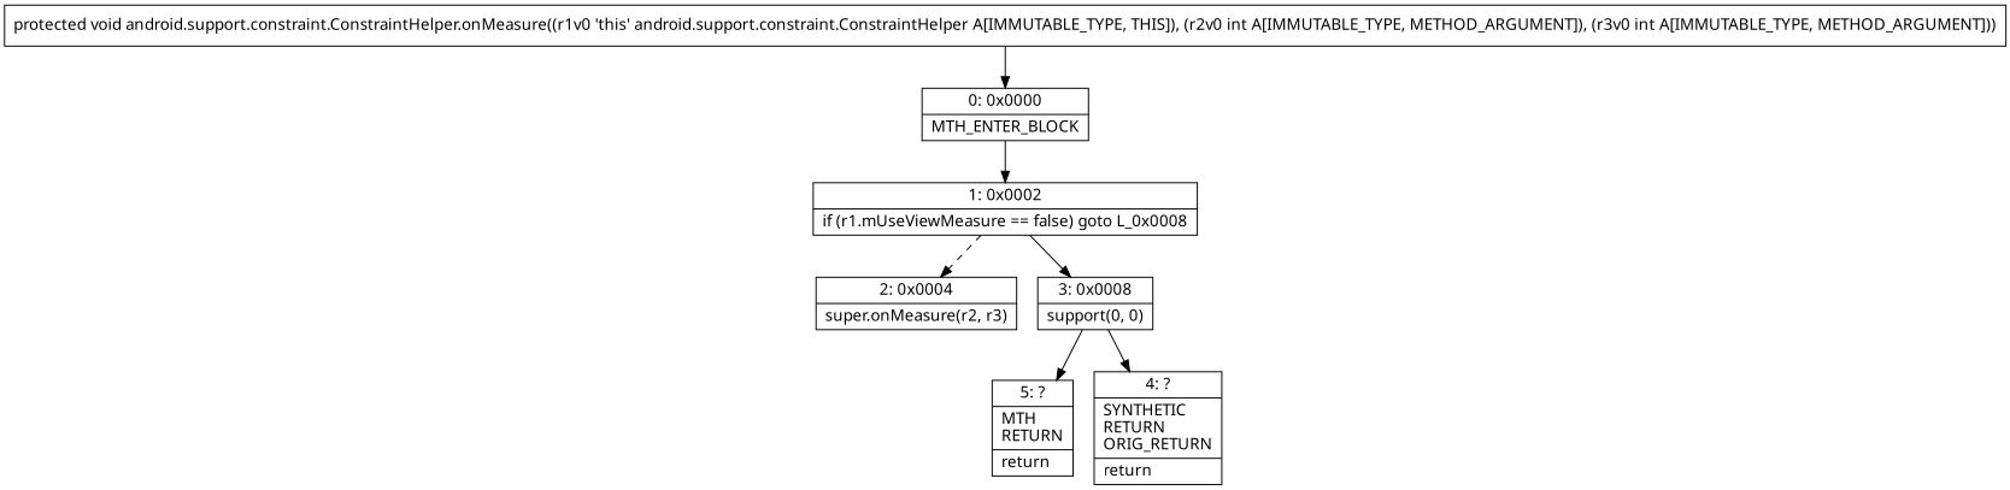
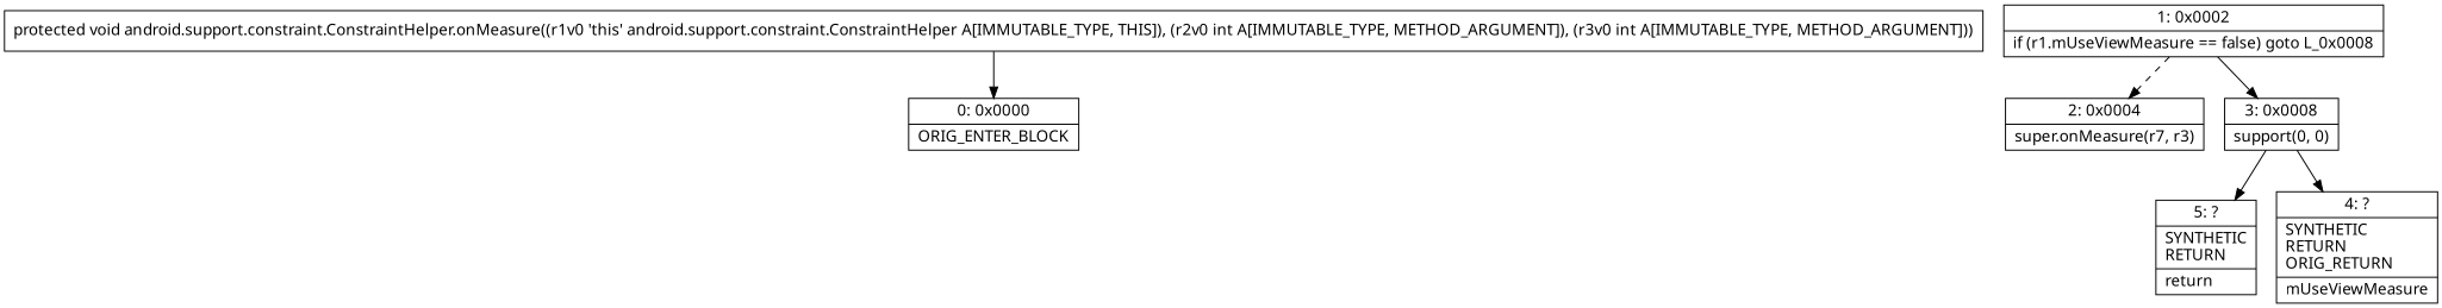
  digraph {
    fontname="Noto Sans"
    node [fontname="Noto Sans" shape=record]
    edge [fontname="Noto Sans"]
-   n1 [label="{0\:\ 0x0000|MTH_ENTER_BLOCK\l}"]
+   n1 [label="{0\:\ 0x0000|ORIG_ENTER_BLOCK\l}"]
    n2 [label="{1\:\ 0x0002|if (r1.mUseViewMeasure == false) goto L_0x0008\l}"]
-   n3 [label="{2\:\ 0x0004|super.onMeasure(r2, r3)\l}"]
+   n3 [label="{2\:\ 0x0004|super.onMeasure(r7, r3)\l}"]
    n4 [label="{3\:\ 0x0008|support(0, 0)\l}"]
-   n5 [label="{5\:\ ?|MTH\lRETURN\l|return\l}"]
-   n6 [label="{4\:\ ?|SYNTHETIC\lRETURN\lORIG_RETURN\l|return\l}"]
+   n5 [label="{5\:\ ?|SYNTHETIC\lRETURN\l|return\l}"]
+   n6 [label="{4\:\ ?|SYNTHETIC\lRETURN\lORIG_RETURN\l|mUseViewMeasure\l}"]
    n7 [label="{protected void android.support.constraint.ConstraintHelper.onMeasure((r1v0 'this' android.support.constraint.ConstraintHelper A[IMMUTABLE_TYPE, THIS]), (r2v0 int A[IMMUTABLE_TYPE, METHOD_ARGUMENT]), (r3v0 int A[IMMUTABLE_TYPE, METHOD_ARGUMENT])) }"]
-   n1 -> n2
    n2 -> n3 [style=dashed]
    n2 -> n4
    n4 -> n5
    n4 -> n6
    n7 -> n1
  }
